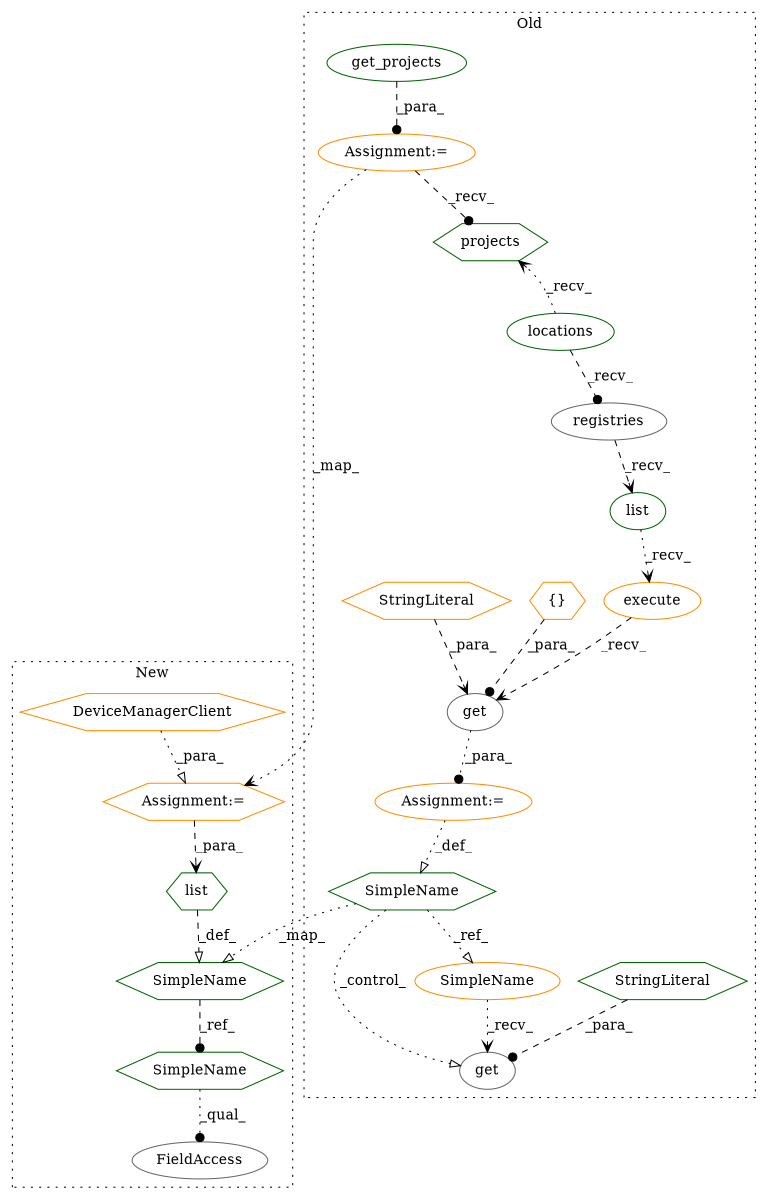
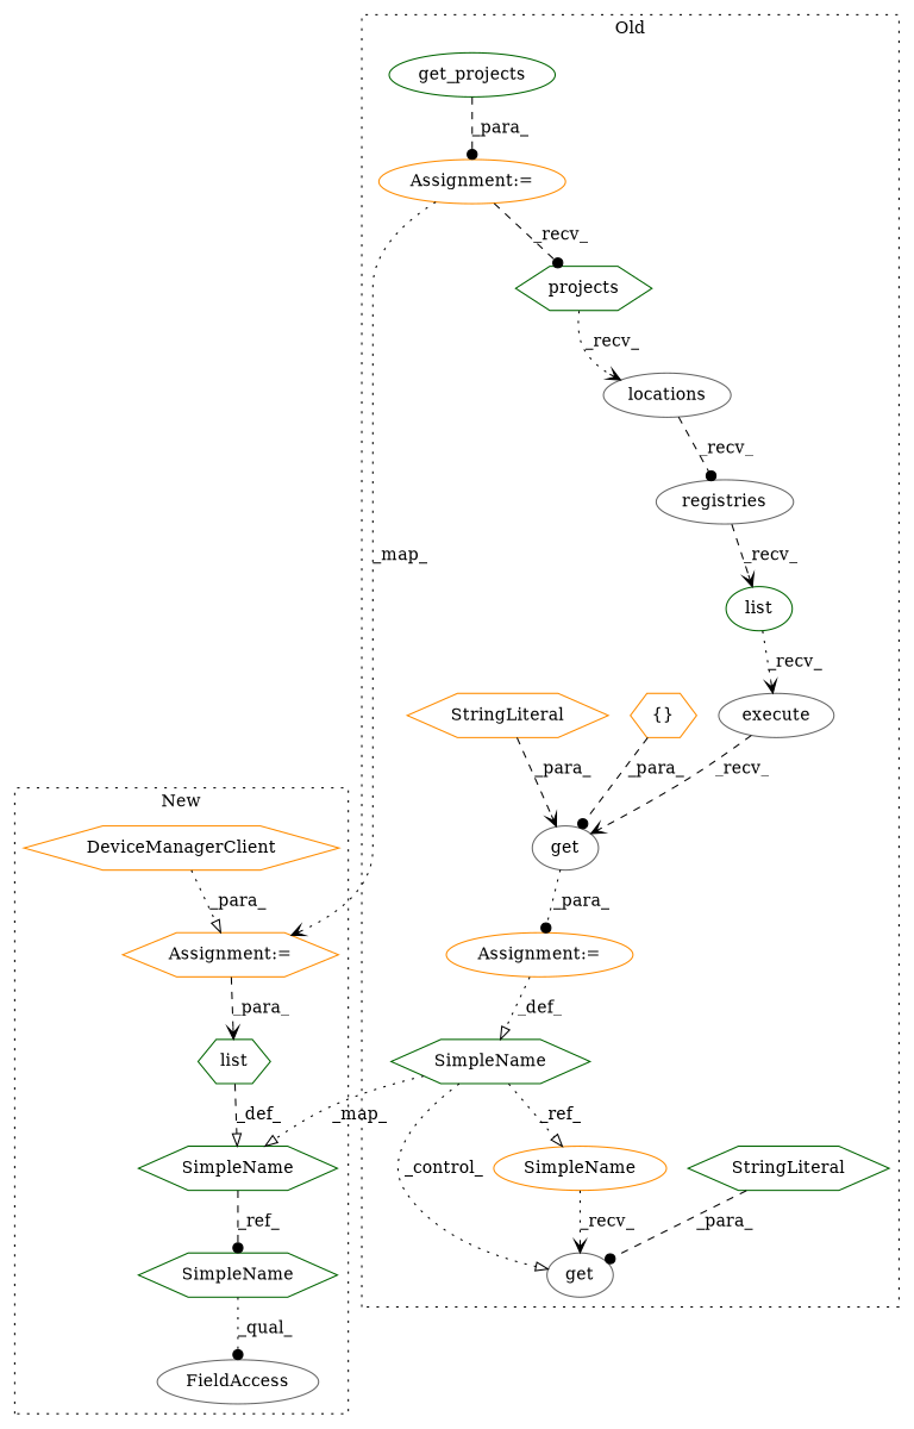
  digraph {
    node [a=32 color=darkgreen l=8 s=9490 shape=ellipse]
    edge [arrowhead=vee style=dotted]
    n1 [l=10 label=projects s=9228 shape=hexagon]
    n2 [l="5,1" label=list s="9264,9282"]
-   n3 [color=darkorange l=9 label=execute s=9284]
-   n4 [l=11 label=locations s=9239]
+   n3 [color=gray40 l=9 label=execute s=9284]
+   n4 [color=gray40 l=11 label=locations s=9239]
    n5 [l="11,1" label=get_projects s="9172,9203"]
    n6 [color=gray40 l=12 label=registries s=9251]
    n7 [color=gray40 l="4,1" label=get s="9485,9495"]
    n8 [a=42 label=SimpleName s=9392 shape=hexagon]
    n9 [color=gray40 l="4,1" label=get s="9294,9328"]
    n10 [a=4 color=darkorange l=2 label="{}" s=9326 shape=hexagon]
    n11 [a=45 l=6 label=StringLiteral s=9489 shape=hexagon]
    n12 [a=45 color=darkorange l=18 label=StringLiteral s=9298 shape=hexagon]
    n13 [a=7 color=darkorange l=1 label="Assignment:=" s=9220]
    n14 [a=7 color=darkorange l=1 label="Assignment:=" s=9171]
    n15 [a=42 color=darkorange label=SimpleName s=9476]
    n16 [l="5,1" label=list s="9307,9349" shape=hexagon]
    n17 [a=22 color=gray40 l=13 label=FieldAccess]
    n18 [a=42 label=SimpleName s=9413 shape=hexagon]
    n19 [color=darkorange l=21 label=DeviceManagerClient s=9211 shape=hexagon]
    n20 [a=7 color=darkorange l=1 label="Assignment:=" s=9203 shape=hexagon]
    n21 [a=42 label=SimpleName shape=hexagon]
    subgraph cluster_1 {
      label=Old
      style=dotted
      n1
      n2
      n3
      n4
      n5
      n6
      n7
      n8
      n9
      n10
      n11
      n12
      n13
      n14
      n15
    }
    subgraph cluster_2 {
      label=New
      style=dotted
      n16
      n17
      n18
      n19
      n20
      n21
    }
-   n4 -> n1 [label=_recv_]
+   n1 -> n4 [label=_recv_]
    n2 -> n3 [label=_recv_]
    n3 -> n9 [label=_recv_ style=dashed]
    n4 -> n6 [arrowhead=dot label=_recv_ style=dashed]
    n5 -> n14 [arrowhead=dot label=_para_ style=dashed]
    n6 -> n2 [label=_recv_ style=dashed]
    n8 -> n7 [arrowhead=onormal label=_control_]
    n8 -> n15 [arrowhead=onormal label=_ref_]
    n8 -> n18 [arrowhead=onormal label=_map_]
    n9 -> n13 [arrowhead=dot label=_para_]
    n10 -> n9 [arrowhead=dot label=_para_ style=dashed]
    n11 -> n7 [arrowhead=dot label=_para_ style=dashed]
    n12 -> n9 [label=_para_ style=dashed]
    n13 -> n8 [arrowhead=onormal label=_def_]
    n14 -> n1 [arrowhead=dot label=_recv_ style=dashed]
    n14 -> n20 [label=_map_]
    n15 -> n7 [label=_recv_]
    n16 -> n18 [arrowhead=onormal label=_def_ style=dashed]
    n18 -> n21 [arrowhead=dot label=_ref_ style=dashed]
    n19 -> n20 [arrowhead=onormal label=_para_]
    n20 -> n16 [label=_para_ style=dashed]
    n21 -> n17 [arrowhead=dot label=_qual_]
  }
